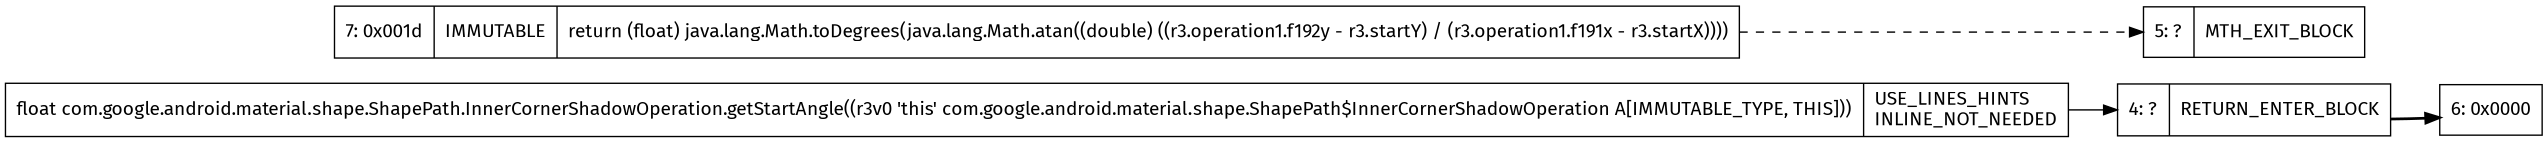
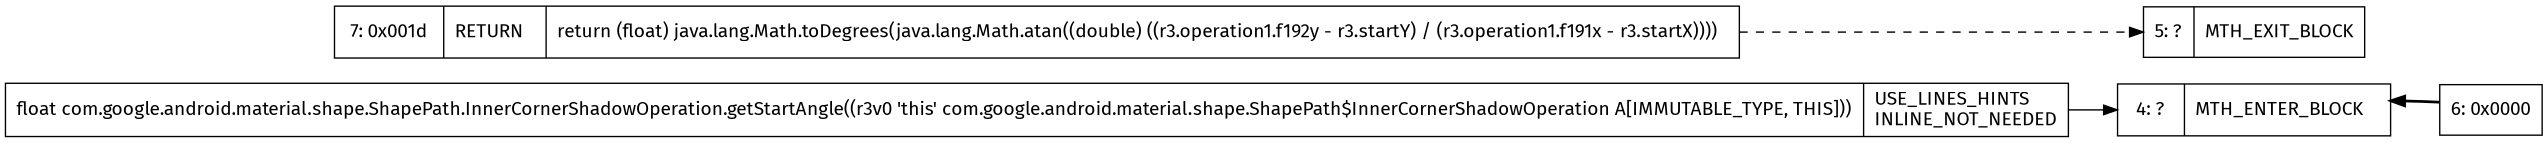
  digraph {
    fontname="Fira Sans"
    rankdir=LR
    node [fontname="Fira Sans" shape=record]
    edge [fontname="Fira Sans"]
-   n1 [label="{4\:\ ?|RETURN_ENTER_BLOCK\l}"]
+   n1 [label="{4\:\ ?|MTH_ENTER_BLOCK\l}"]
    n2 [label="{6\:\ 0x0000}"]
-   n3 [label="{7\:\ 0x001d|IMMUTABLE\l|return (float) java.lang.Math.toDegrees(java.lang.Math.atan((double) ((r3.operation1.f192y \- r3.startY) \/ (r3.operation1.f191x \- r3.startX))))\l}"]
+   n3 [label="{7\:\ 0x001d|RETURN\l|return (float) java.lang.Math.toDegrees(java.lang.Math.atan((double) ((r3.operation1.f192y \- r3.startY) \/ (r3.operation1.f191x \- r3.startX))))\l}"]
    n4 [label="{5\:\ ?|MTH_EXIT_BLOCK\l}"]
    n5 [label="{float com.google.android.material.shape.ShapePath.InnerCornerShadowOperation.getStartAngle((r3v0 'this' com.google.android.material.shape.ShapePath$InnerCornerShadowOperation A[IMMUTABLE_TYPE, THIS]))  | USE_LINES_HINTS\lINLINE_NOT_NEEDED\l}"]
-   n1 -> n2 [style=bold]
+   n2 -> n1 [style=bold]
    n3 -> n4 [style=dashed]
    n5 -> n1 [style=solid]
  }
